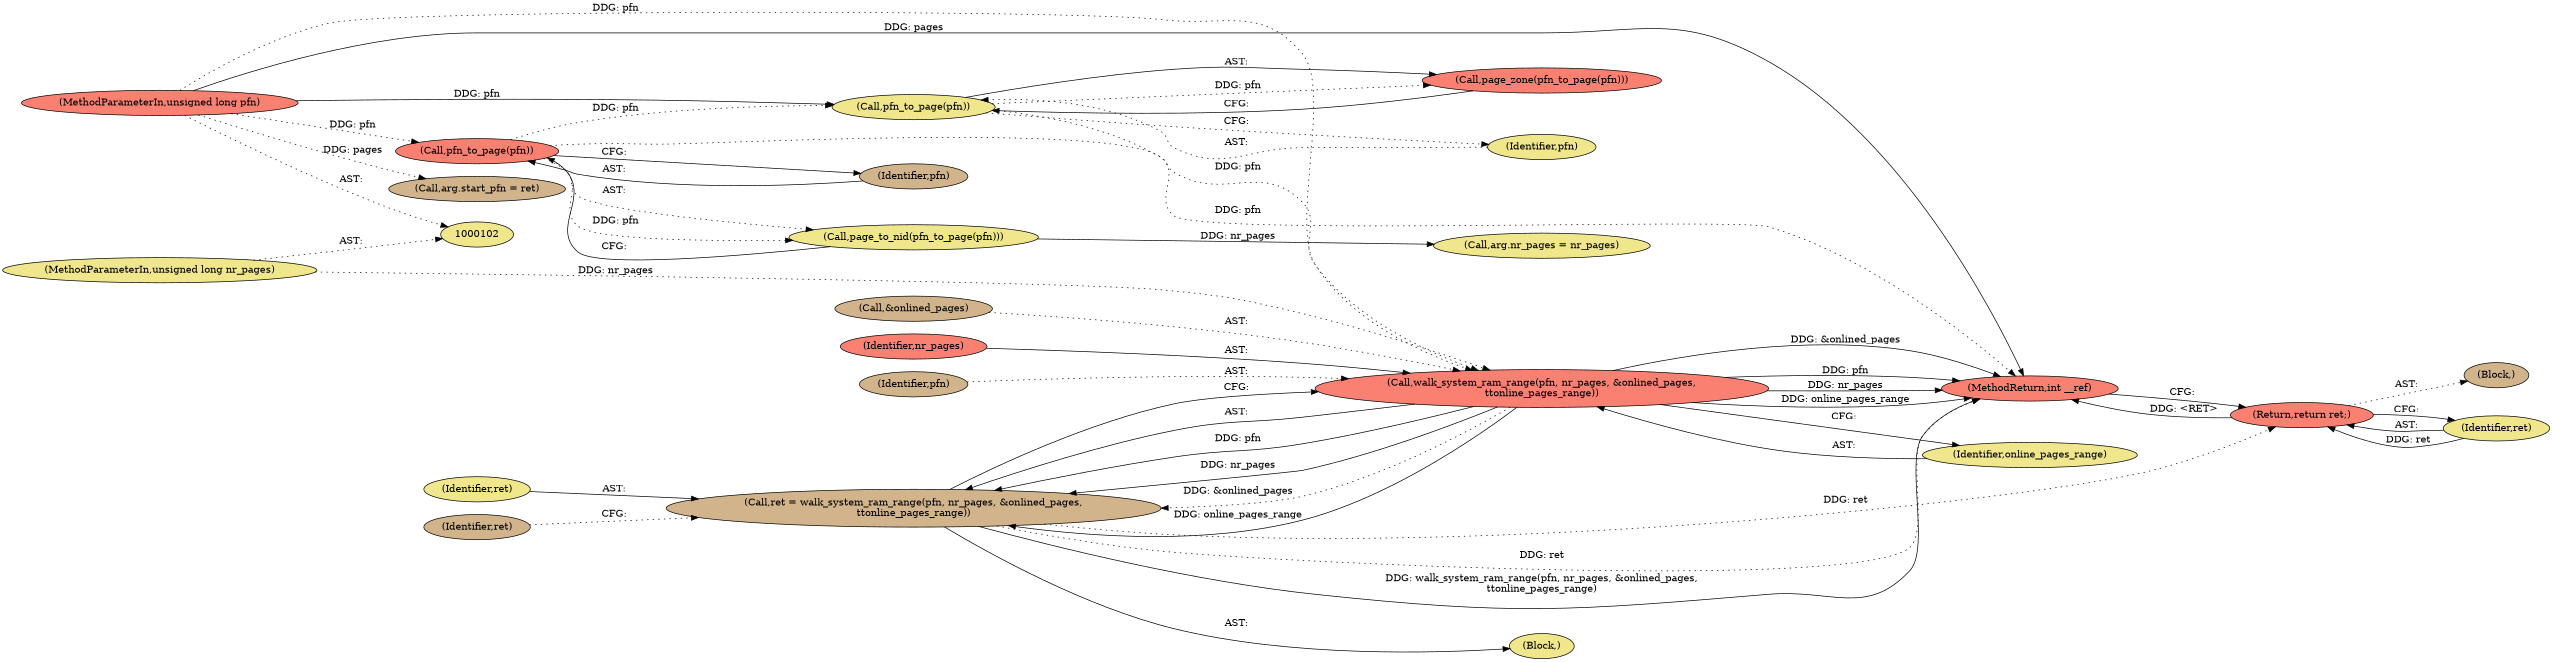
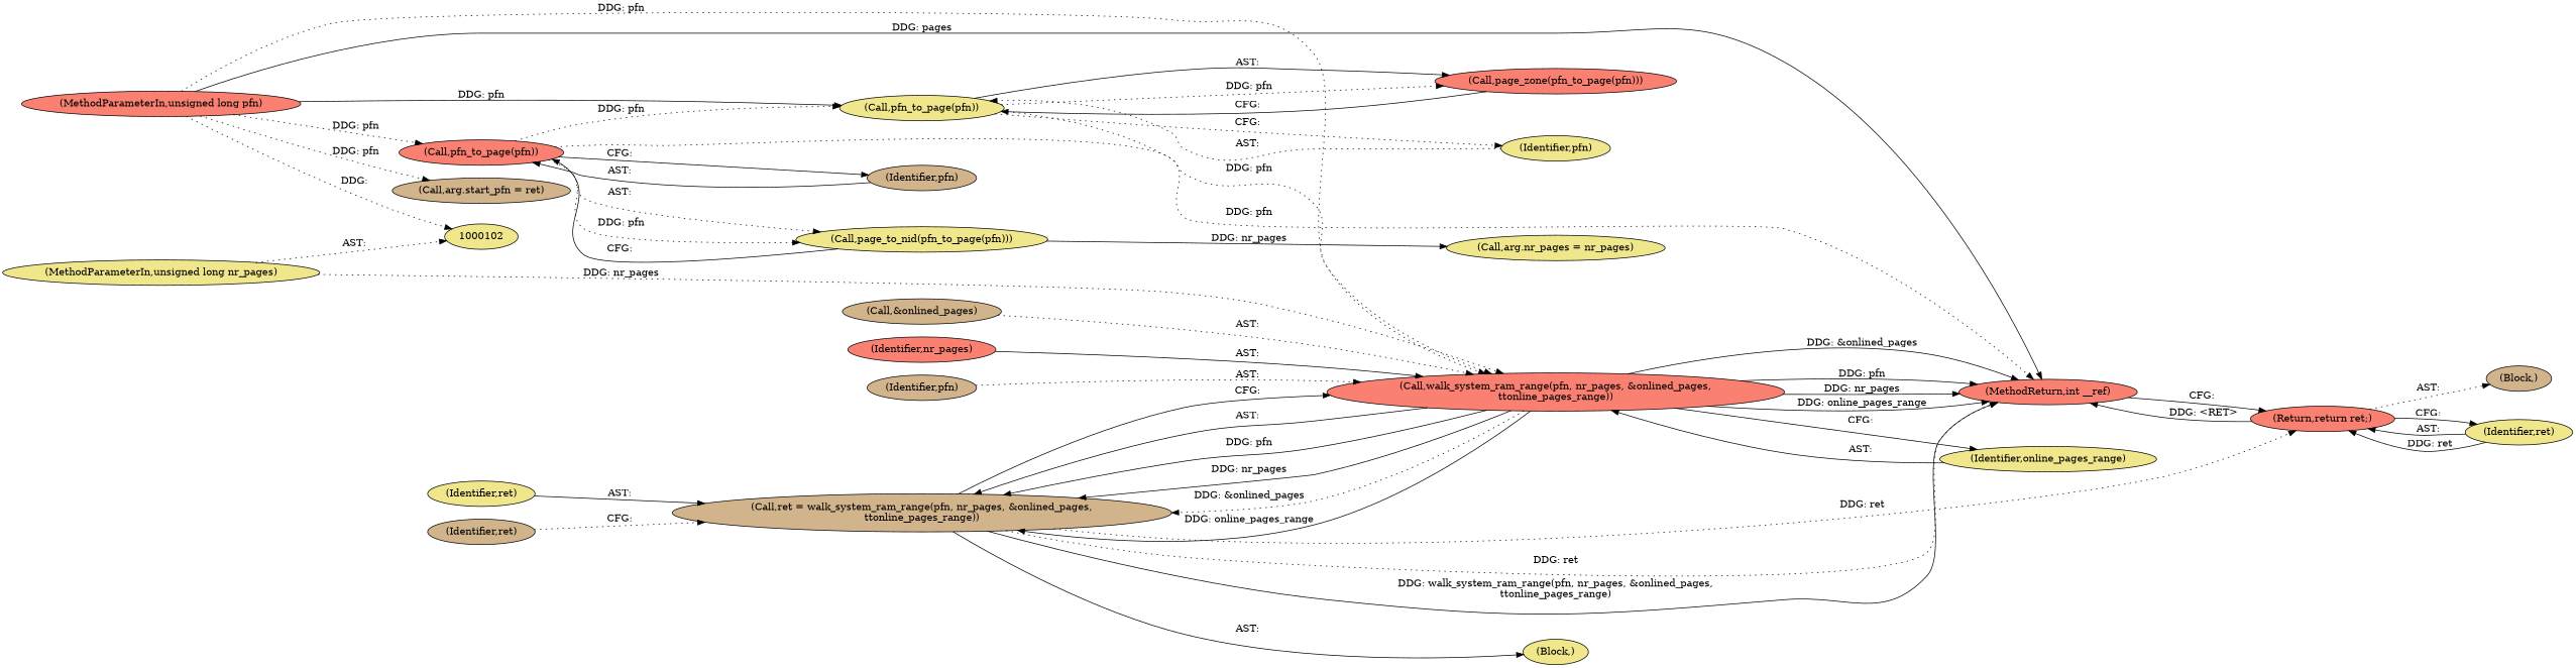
  digraph {
    rankdir=LR
    node [fillcolor=khaki style=filled]
    edge [style=solid]
    n1 [fillcolor=tan label="(Call,ret = walk_system_ram_range(pfn, nr_pages, &onlined_pages,\n\t\tonline_pages_range))"]
    n2 [fillcolor=salmon label="(Call,walk_system_ram_range(pfn, nr_pages, &onlined_pages,\n\t\tonline_pages_range))"]
    n3 [fillcolor=salmon label="(Return,return ret;)"]
    n4 [fillcolor=salmon label="(MethodReturn,int __ref)"]
    n5 [label="(Block,)"]
    n6 [label="(Identifier,online_pages_range)"]
    n7 [fillcolor=tan label="(Block,)"]
    n8 [label="(Identifier,ret)"]
    n9 [label="(Call,pfn_to_page(pfn))"]
    n10 [fillcolor=salmon label="(Call,page_zone(pfn_to_page(pfn)))"]
    n11 [label="(Identifier,pfn)"]
    n12 [fillcolor=salmon label="(Call,pfn_to_page(pfn))"]
    n13 [fillcolor=tan label="(Identifier,pfn)"]
    n14 [label="(Call,page_to_nid(pfn_to_page(pfn)))"]
    n15 [label="(Call,arg.nr_pages = nr_pages)"]
    n16 [fillcolor=salmon label="(MethodParameterIn,unsigned long pfn)"]
    n17 [fillcolor=tan label="(Call,arg.start_pfn = ret)"]
    1000102
    n19 [label="(MethodParameterIn,unsigned long nr_pages)"]
    n20 [fillcolor=tan label="(Call,&onlined_pages)"]
    n21 [fillcolor=salmon label="(Identifier,nr_pages)"]
    n22 [fillcolor=tan label="(Identifier,pfn)"]
    n23 [label="(Identifier,ret)"]
    n24 [fillcolor=tan label="(Identifier,ret)"]
    n1 -> n2 [label="CFG: "]
    n1 -> n3 [label="DDG: ret" style=dotted]
    n1 -> n4 [label="DDG: ret" style=dotted]
    n1 -> n4 [label="DDG: walk_system_ram_range(pfn, nr_pages, &onlined_pages,\n\t\tonline_pages_range)"]
    n1 -> n5 [label="AST: "]
    n2 -> n1 [label="AST: "]
    n2 -> n1 [label="DDG: pfn"]
    n2 -> n1 [label="DDG: nr_pages"]
    n2 -> n1 [label="DDG: &onlined_pages" style=dotted]
    n2 -> n1 [label="DDG: online_pages_range"]
    n2 -> n4 [label="DDG: &onlined_pages"]
    n2 -> n4 [label="DDG: pfn"]
    n2 -> n4 [label="DDG: nr_pages"]
    n2 -> n4 [label="DDG: online_pages_range"]
    n2 -> n6 [label="CFG: "]
    n3 -> n4 [label="DDG: <RET>"]
    n3 -> n7 [label="AST: " style=dotted]
    n3 -> n8 [label="CFG: "]
    n4 -> n3 [label="CFG: "]
    n6 -> n2 [label="AST: "]
    n8 -> n3 [label="AST: "]
    n8 -> n3 [label="DDG: ret"]
    n9 -> n2 [label="DDG: pfn" style=dotted]
    n9 -> n10 [label="AST: "]
    n9 -> n10 [label="DDG: pfn" style=dotted]
    n9 -> n11 [label="CFG: " style=dotted]
    n10 -> n9 [label="CFG: "]
    n11 -> n9 [label="AST: " style=dotted]
    n12 -> n4 [label="DDG: pfn" style=dotted]
    n12 -> n9 [label="DDG: pfn" style=dotted]
    n12 -> n13 [label="CFG: "]
    n12 -> n14 [label="AST: " style=dotted]
    n12 -> n14 [label="DDG: pfn" style=dotted]
    n13 -> n12 [label="AST: "]
    n14 -> n12 [label="CFG: "]
    n14 -> n15 [label="DDG: nr_pages"]
    n16 -> n2 [label="DDG: pfn" style=dotted]
    n16 -> n4 [label="DDG: pages"]
    n16 -> n9 [label="DDG: pfn"]
    n16 -> n12 [label="DDG: pfn" style=dotted]
-   n16 -> n17 [label="DDG: pages" style=dotted]
-   n16 -> 1000102 [label="AST: " style=dotted]
+   n16 -> n17 [label="DDG: pfn" style=dotted]
+   n16 -> 1000102 [label="DDG: " style=dotted]
    n19 -> n2 [label="DDG: nr_pages" style=dotted]
    n19 -> 1000102 [label="AST: " style=dotted]
    n20 -> n2 [label="AST: " style=dotted]
    n21 -> n2 [label="AST: "]
    n22 -> n2 [label="AST: " style=dotted]
    n23 -> n1 [label="AST: "]
    n24 -> n1 [label="CFG: " style=dotted]
  }
